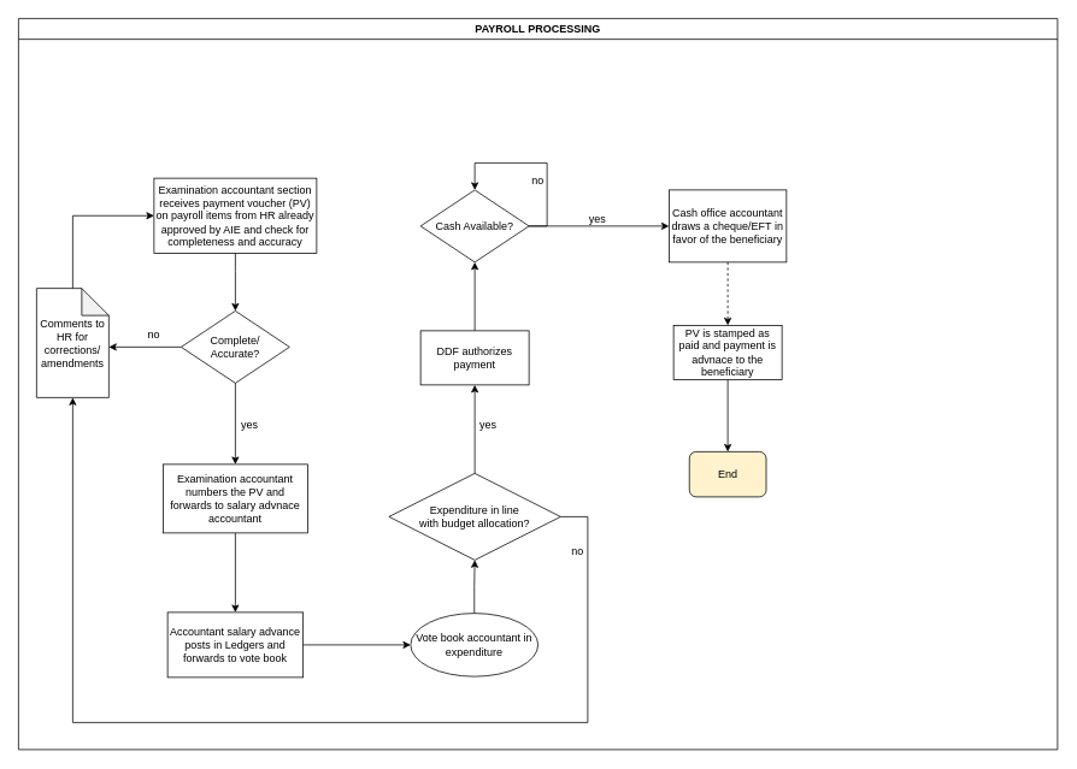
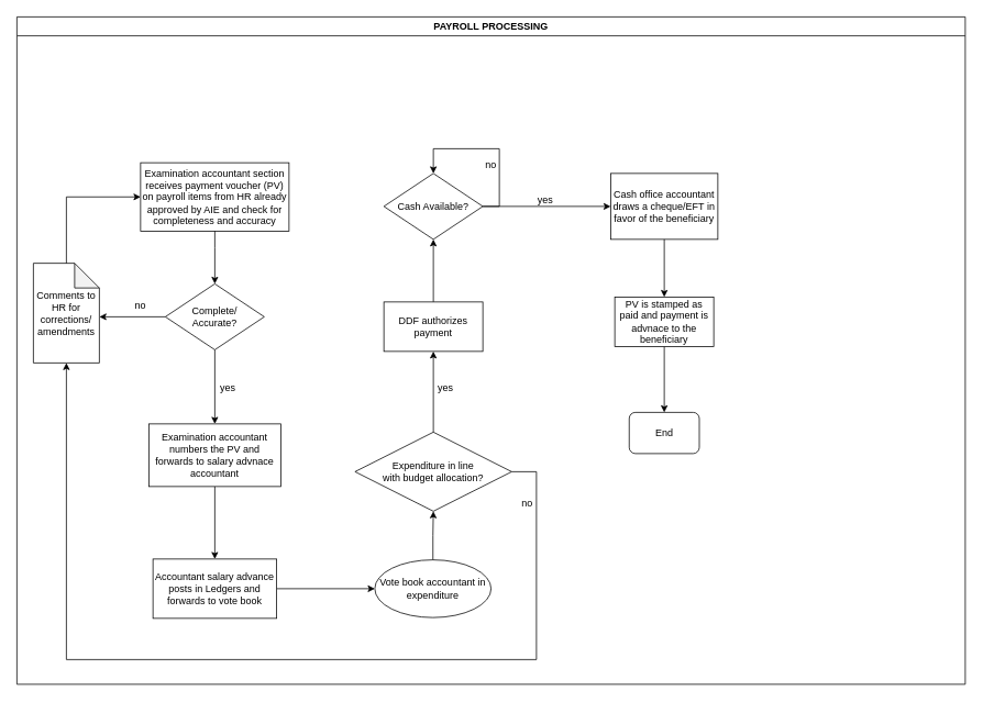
  <mxCell id="0" />
  <mxCell id="1" parent="0" />
  <mxCell id="2" value="PAYROLL PROCESSING" style="swimlane;" vertex="1" parent="1"><mxGeometry x="20" y="20" width="1150" height="810" as="geometry" /></mxCell>
  <mxCell id="3" value="Examination accountant section receives payment voucher (PV) on payroll items from HR already approved by AIE and check for completeness and accuracy" style="rounded=0;whiteSpace=wrap;html=1;" vertex="1" parent="2"><mxGeometry x="150" y="177" width="180" height="83" as="geometry" /></mxCell>
  <mxCell id="4" value="&lt;div&gt;Complete/&lt;/div&gt;&lt;div&gt;Accurate?&lt;br&gt;&lt;/div&gt;" style="rhombus;whiteSpace=wrap;html=1;rounded=0;" vertex="1" parent="2"><mxGeometry x="180" y="324" width="120" height="80" as="geometry" /></mxCell>
  <mxCell id="5" value="" style="edgeStyle=orthogonalEdgeStyle;rounded=0;orthogonalLoop=1;jettySize=auto;html=1;" edge="1" parent="2" source="3" target="4"><mxGeometry relative="1" as="geometry"><Array as="points"><mxPoint x="240" y="280" /><mxPoint x="240" y="280" /></Array></mxGeometry></mxCell>
  <mxCell id="6" value="yes" style="text;html=1;strokeColor=none;fillColor=none;align=center;verticalAlign=middle;whiteSpace=wrap;rounded=0;" vertex="1" parent="2"><mxGeometry x="236" y="440" width="40" height="20" as="geometry" /></mxCell>
  <mxCell id="7" value="&lt;div&gt;Comments to HR for corrections/ amendments &lt;/div&gt;" style="shape=note;whiteSpace=wrap;html=1;backgroundOutline=1;darkOpacity=0.05;" vertex="1" parent="2"><mxGeometry x="20" y="299" width="80" height="121" as="geometry" /></mxCell>
  <mxCell id="8" value="" style="edgeStyle=orthogonalEdgeStyle;rounded=0;orthogonalLoop=1;jettySize=auto;html=1;entryX=0;entryY=0;entryDx=80;entryDy=65;entryPerimeter=0;" edge="1" parent="2" source="4" target="7"><mxGeometry relative="1" as="geometry"><mxPoint x="100" y="364" as="targetPoint" /></mxGeometry></mxCell>
  <mxCell id="9" value="" style="edgeStyle=orthogonalEdgeStyle;rounded=0;orthogonalLoop=1;jettySize=auto;html=1;entryX=0;entryY=0.5;entryDx=0;entryDy=0;" edge="1" parent="2" source="7" target="3"><mxGeometry relative="1" as="geometry"><mxPoint x="60" y="199" as="targetPoint" /><Array as="points"><mxPoint x="60" y="219" /></Array></mxGeometry></mxCell>
  <mxCell id="10" value="no" style="text;html=1;strokeColor=none;fillColor=none;align=center;verticalAlign=middle;whiteSpace=wrap;rounded=0;" vertex="1" parent="2"><mxGeometry x="130" y="340" width="40" height="20" as="geometry" /></mxCell>
  <mxCell id="11" value="Vote book accountant in expenditure" style="ellipse;whiteSpace=wrap;html=1;" vertex="1" parent="2"><mxGeometry x="434" y="659" width="141" height="70" as="geometry" /></mxCell>
  <mxCell id="12" value="yes" style="text;html=1;strokeColor=none;fillColor=none;align=center;verticalAlign=middle;whiteSpace=wrap;rounded=0;" vertex="1" parent="2"><mxGeometry x="500" y="440" width="40" height="20" as="geometry" /></mxCell>
  <mxCell id="13" value="Cash Available?" style="rhombus;whiteSpace=wrap;html=1;rounded=0;" vertex="1" parent="2"><mxGeometry x="445" y="190" width="120" height="80" as="geometry" /></mxCell>
  <mxCell id="14" value="Cash office accountant draws a cheque/EFT in favor of the beneficiary" style="whiteSpace=wrap;html=1;rounded=0;" vertex="1" parent="2"><mxGeometry x="720" y="190" width="130" height="80" as="geometry" /></mxCell>
  <mxCell id="15" value="" style="edgeStyle=orthogonalEdgeStyle;rounded=0;orthogonalLoop=1;jettySize=auto;html=1;exitX=1;exitY=0.5;exitDx=0;exitDy=0;entryX=0.5;entryY=0;entryDx=0;entryDy=0;" edge="1" parent="2" source="13" target="13"><mxGeometry relative="1" as="geometry"><mxPoint x="505" y="180" as="targetPoint" /><Array as="points"><mxPoint x="585" y="230" /><mxPoint x="585" y="160" /><mxPoint x="505" y="160" /></Array></mxGeometry></mxCell>
- <mxCell id="16" value="End" style="rounded=1;whiteSpace=wrap;html=1;fillColor=#fff2cc;" vertex="1" parent="2"><mxGeometry x="742.5" y="480" width="85" height="50" as="geometry" /></mxCell>
+ <mxCell id="16" value="End" style="rounded=1;whiteSpace=wrap;html=1;" vertex="1" parent="2"><mxGeometry x="742.5" y="480" width="85" height="50" as="geometry" /></mxCell>
  <mxCell id="17" value="yes" style="text;html=1;strokeColor=none;fillColor=none;align=center;verticalAlign=middle;whiteSpace=wrap;rounded=0;" vertex="1" parent="2"><mxGeometry x="621" y="212" width="40" height="20" as="geometry" /></mxCell>
  <mxCell id="18" value="" style="edgeStyle=orthogonalEdgeStyle;rounded=0;orthogonalLoop=1;jettySize=auto;html=1;entryX=0;entryY=0.5;entryDx=0;entryDy=0;" edge="1" parent="2" source="13" target="14"><mxGeometry relative="1" as="geometry"><mxPoint x="644.5" y="230" as="targetPoint" /></mxGeometry></mxCell>
  <mxCell id="19" value="no" style="text;html=1;strokeColor=none;fillColor=none;align=center;verticalAlign=middle;whiteSpace=wrap;rounded=0;" vertex="1" parent="2"><mxGeometry x="555" y="170" width="40" height="20" as="geometry" /></mxCell>
  <mxCell id="20" value="" style="edgeStyle=orthogonalEdgeStyle;rounded=0;orthogonalLoop=1;jettySize=auto;html=1;" edge="1" parent="1" source="21" target="24"><mxGeometry relative="1" as="geometry" /></mxCell>
  <mxCell id="21" value="Examination accountant numbers the PV and forwards to salary advnace accountant" style="whiteSpace=wrap;html=1;rounded=0;" vertex="1" parent="1"><mxGeometry x="180" y="514" width="160" height="76" as="geometry" /></mxCell>
  <mxCell id="22" value="" style="edgeStyle=orthogonalEdgeStyle;rounded=0;orthogonalLoop=1;jettySize=auto;html=1;" edge="1" parent="1" source="4" target="21"><mxGeometry relative="1" as="geometry" /></mxCell>
  <mxCell id="23" value="" style="edgeStyle=orthogonalEdgeStyle;rounded=0;orthogonalLoop=1;jettySize=auto;html=1;" edge="1" parent="1" source="24" target="11"><mxGeometry relative="1" as="geometry" /></mxCell>
  <mxCell id="24" value="Accountant salary advance posts in Ledgers and forwards to vote book" style="whiteSpace=wrap;html=1;rounded=0;" vertex="1" parent="1"><mxGeometry x="185" y="678" width="150" height="72" as="geometry" /></mxCell>
  <mxCell id="25" value="" style="edgeStyle=orthogonalEdgeStyle;rounded=0;orthogonalLoop=1;jettySize=auto;html=1;" edge="1" parent="1" source="27" target="30"><mxGeometry relative="1" as="geometry" /></mxCell>
  <mxCell id="26" value="" style="edgeStyle=orthogonalEdgeStyle;rounded=0;orthogonalLoop=1;jettySize=auto;html=1;entryX=0.5;entryY=1;entryDx=0;entryDy=0;entryPerimeter=0;" edge="1" parent="1" source="27" target="7"><mxGeometry relative="1" as="geometry"><mxPoint x="755" y="572" as="targetPoint" /><Array as="points"><mxPoint x="650" y="572" /><mxPoint x="650" y="800" /><mxPoint x="80" y="800" /></Array></mxGeometry></mxCell>
  <mxCell id="27" value="&lt;div&gt;Expenditure in line &lt;br&gt;&lt;/div&gt;&lt;div&gt;with budget allocation?&lt;/div&gt;" style="rhombus;whiteSpace=wrap;html=1;rounded=0;" vertex="1" parent="1"><mxGeometry x="430" y="524" width="190" height="96" as="geometry" /></mxCell>
  <mxCell id="28" value="" style="edgeStyle=orthogonalEdgeStyle;rounded=0;orthogonalLoop=1;jettySize=auto;html=1;" edge="1" parent="1" source="11" target="27"><mxGeometry relative="1" as="geometry" /></mxCell>
  <mxCell id="29" value="" style="edgeStyle=orthogonalEdgeStyle;rounded=0;orthogonalLoop=1;jettySize=auto;html=1;entryX=0.5;entryY=1;entryDx=0;entryDy=0;" edge="1" parent="1" source="30" target="13"><mxGeometry relative="1" as="geometry"><mxPoint x="525" y="286" as="targetPoint" /></mxGeometry></mxCell>
  <mxCell id="30" value="DDF authorizes payment" style="whiteSpace=wrap;html=1;rounded=0;" vertex="1" parent="1"><mxGeometry x="465" y="366" width="120" height="60" as="geometry" /></mxCell>
  <mxCell id="31" value="no" style="text;html=1;strokeColor=none;fillColor=none;align=center;verticalAlign=middle;whiteSpace=wrap;rounded=0;" vertex="1" parent="1"><mxGeometry x="619" y="600" width="40" height="20" as="geometry" /></mxCell>
  <mxCell id="32" value="" style="edgeStyle=orthogonalEdgeStyle;rounded=0;orthogonalLoop=1;jettySize=auto;html=1;entryX=0.5;entryY=0;entryDx=0;entryDy=0;" edge="1" parent="1" source="33" target="16"><mxGeometry relative="1" as="geometry"><mxPoint x="805" y="500" as="targetPoint" /></mxGeometry></mxCell>
  <mxCell id="33" value="PV is stamped as paid and payment is advnace to the beneficiary" style="whiteSpace=wrap;html=1;rounded=0;" vertex="1" parent="1"><mxGeometry x="745" y="360" width="120" height="60" as="geometry" /></mxCell>
- <mxCell id="34" value="" style="edgeStyle=orthogonalEdgeStyle;rounded=0;orthogonalLoop=1;jettySize=auto;html=1;dashed=1;" edge="1" parent="1" source="14" target="33"><mxGeometry relative="1" as="geometry" /></mxCell>
+ <mxCell id="34" value="" style="edgeStyle=orthogonalEdgeStyle;rounded=0;orthogonalLoop=1;jettySize=auto;html=1;" edge="1" parent="1" source="14" target="33"><mxGeometry relative="1" as="geometry" /></mxCell>
